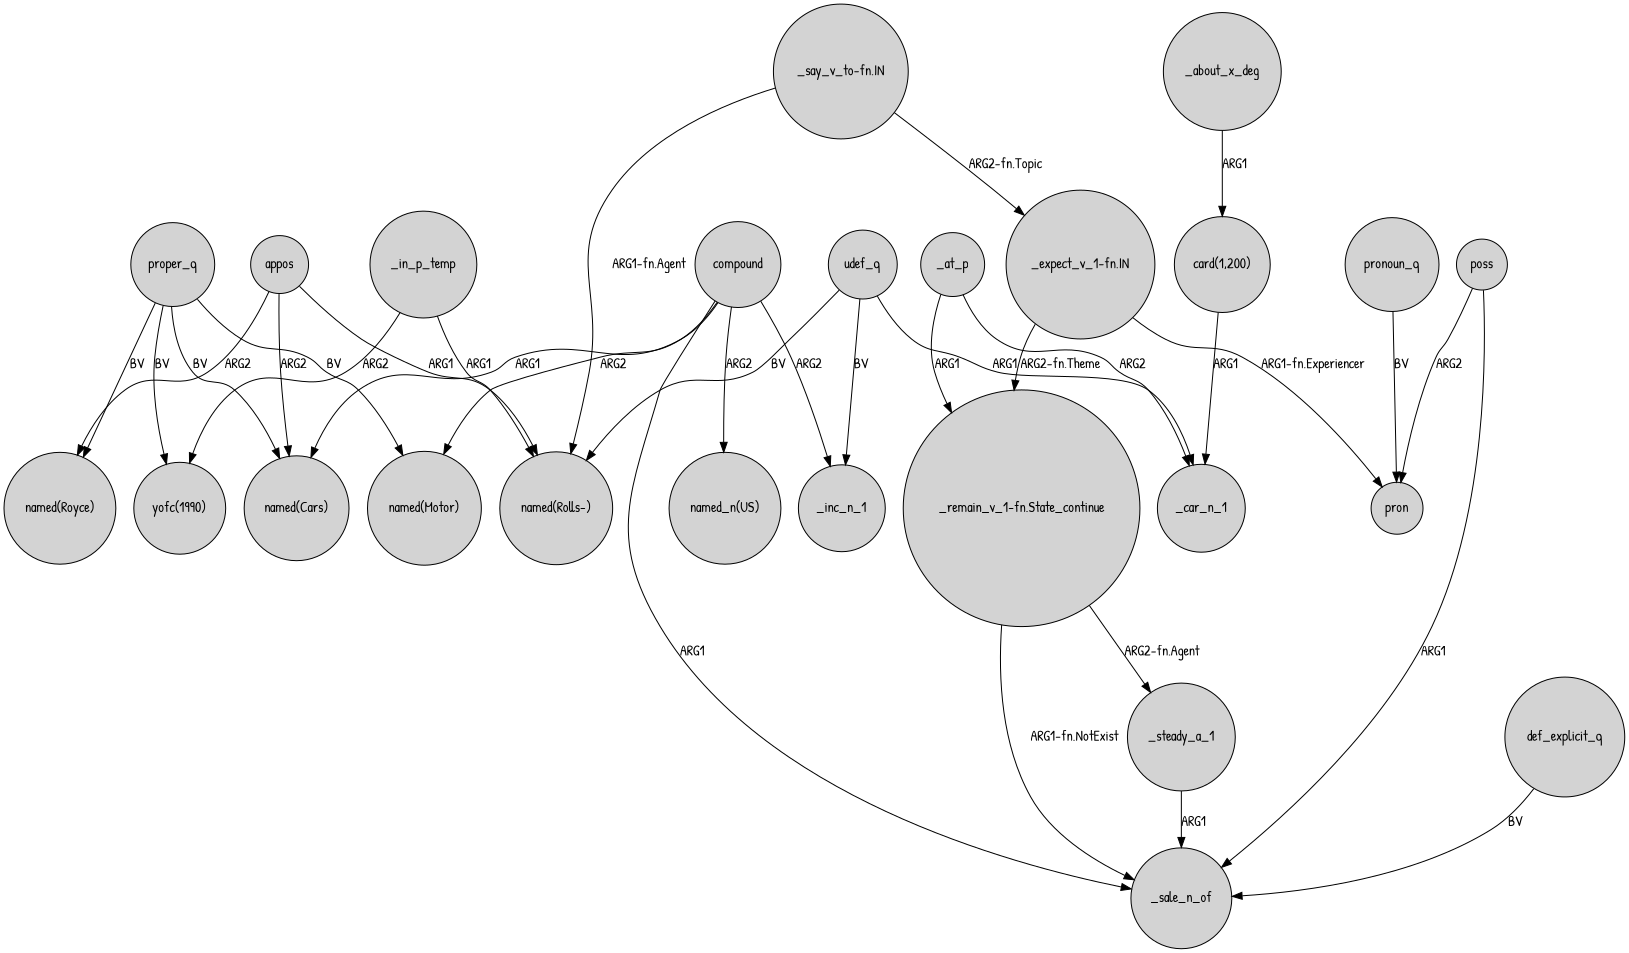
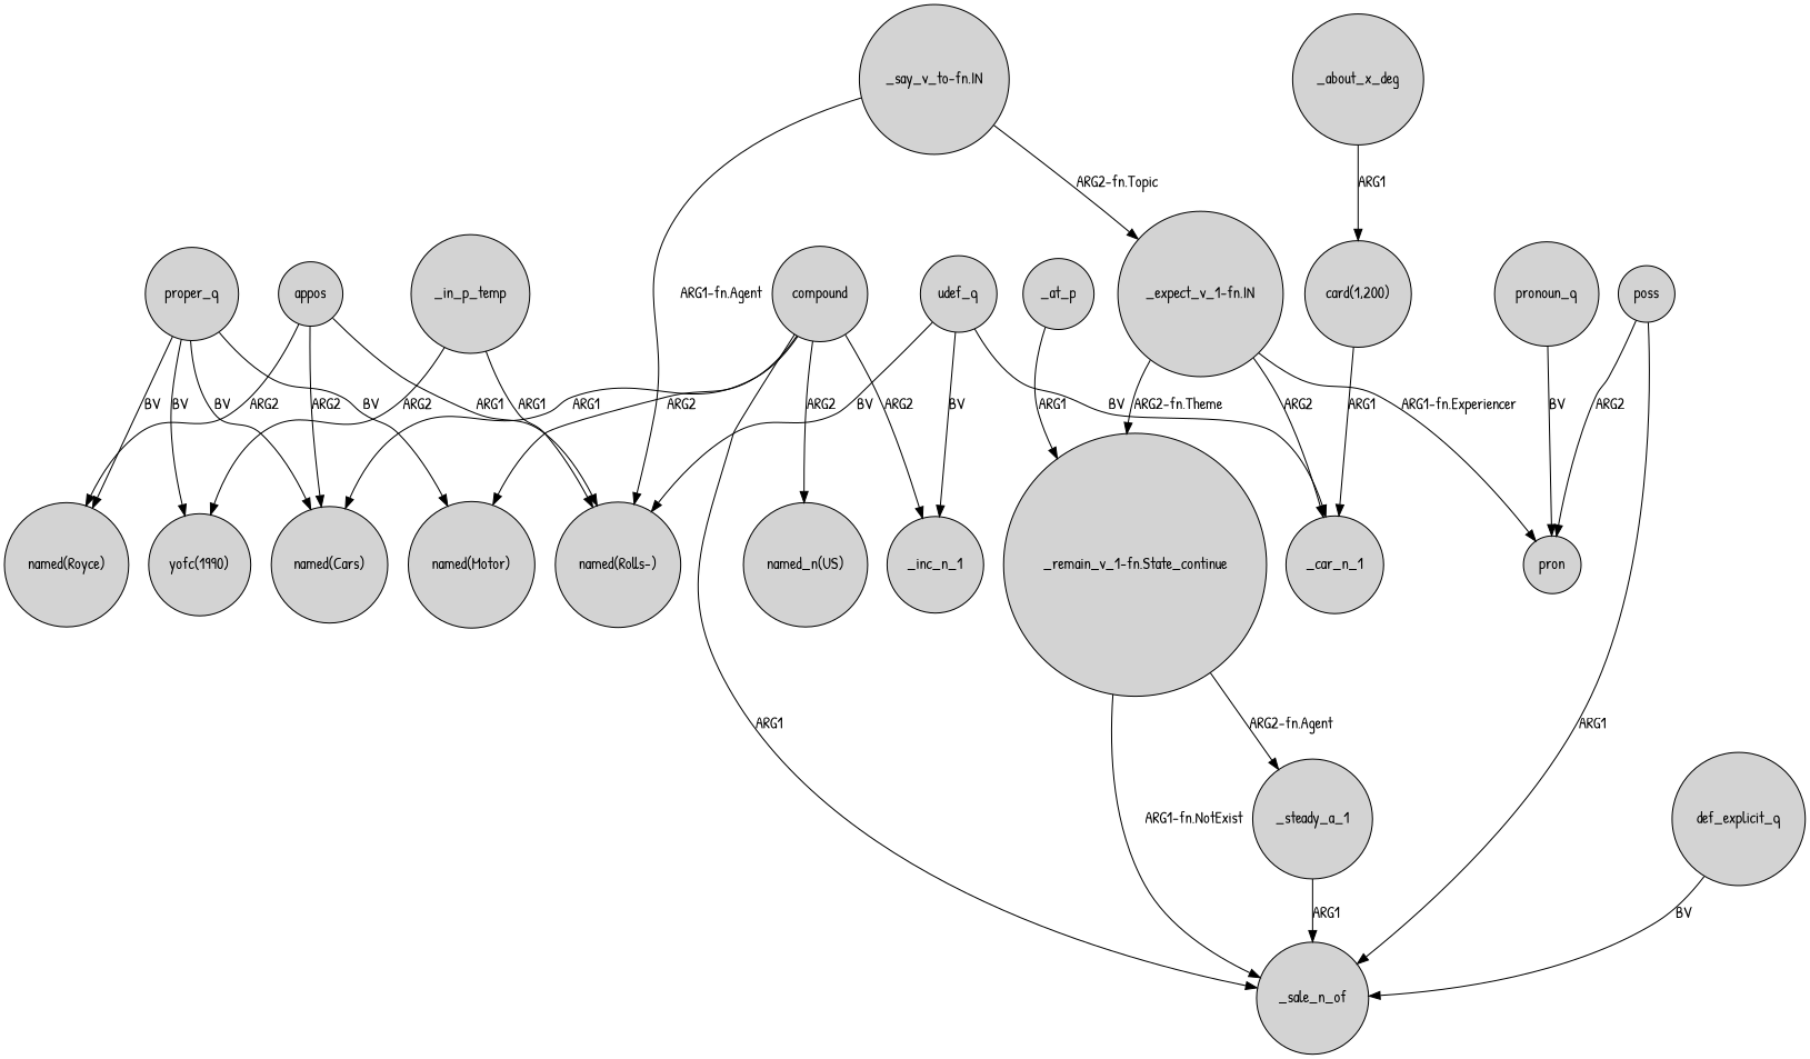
  digraph {
    fontname="Patrick Hand"
    node [fontname="Patrick Hand" shape=circle style=filled]
    edge [fontname="Patrick Hand"]
    _in_p_temp
    "yofc(1990)"
    "named(Rolls-)"
    "_remain_v_1-fn.State_continue"
    _sale_n_of
    _steady_a_1
    udef_q
    _inc_n_1
    _car_n_1
    poss
    pron
    appos
    "named(Cars)"
    "named(Royce)"
    compound
    "named_n(US)"
    "named(Motor)"
    _at_p
    _about_x_deg
    "card(1,200)"
    def_explicit_q
    proper_q
    pronoun_q
    "_expect_v_1-fn.IN"
    "_say_v_to-fn.IN"
    _in_p_temp -> "yofc(1990)" [label=ARG2]
    _in_p_temp -> "named(Rolls-)" [label=ARG1]
    "_remain_v_1-fn.State_continue" -> _sale_n_of [label="ARG1-fn.NotExist"]
    "_remain_v_1-fn.State_continue" -> _steady_a_1 [label="ARG2-fn.Agent"]
    _steady_a_1 -> _sale_n_of [label=ARG1]
    udef_q -> "named(Rolls-)" [label=BV]
    udef_q -> _inc_n_1 [label=BV]
-   udef_q -> _car_n_1 [label=ARG1]
+   udef_q -> _car_n_1 [label=BV]
    poss -> _sale_n_of [label=ARG1]
    poss -> pron [label=ARG2]
    appos -> "named(Rolls-)" [label=ARG1]
    appos -> "named(Cars)" [label=ARG2]
    appos -> "named(Royce)" [label=ARG2]
    compound -> _sale_n_of [label=ARG1]
    compound -> _inc_n_1 [label=ARG2]
    compound -> "named(Cars)" [label=ARG1]
    compound -> "named_n(US)" [label=ARG2]
    compound -> "named(Motor)" [label=ARG2]
    _at_p -> "_remain_v_1-fn.State_continue" [label=ARG1]
-   _at_p -> _car_n_1 [label=ARG2]
+   "_expect_v_1-fn.IN" -> _car_n_1 [label=ARG2]
    _about_x_deg -> "card(1,200)" [label=ARG1]
    "card(1,200)" -> _car_n_1 [label=ARG1]
    def_explicit_q -> _sale_n_of [label=BV]
    proper_q -> "yofc(1990)" [label=BV]
    proper_q -> "named(Cars)" [label=BV]
    proper_q -> "named(Royce)" [label=BV]
    proper_q -> "named(Motor)" [label=BV]
    pronoun_q -> pron [label=BV]
    "_expect_v_1-fn.IN" -> "_remain_v_1-fn.State_continue" [label="ARG2-fn.Theme"]
    "_expect_v_1-fn.IN" -> pron [label="ARG1-fn.Experiencer"]
    "_say_v_to-fn.IN" -> "named(Rolls-)" [label="ARG1-fn.Agent"]
    "_say_v_to-fn.IN" -> "_expect_v_1-fn.IN" [label="ARG2-fn.Topic"]
  }
